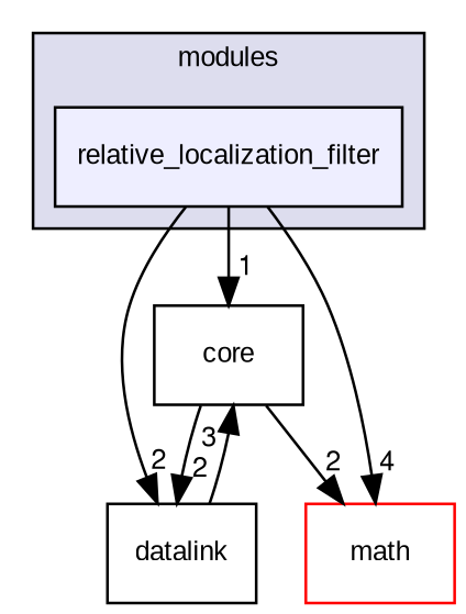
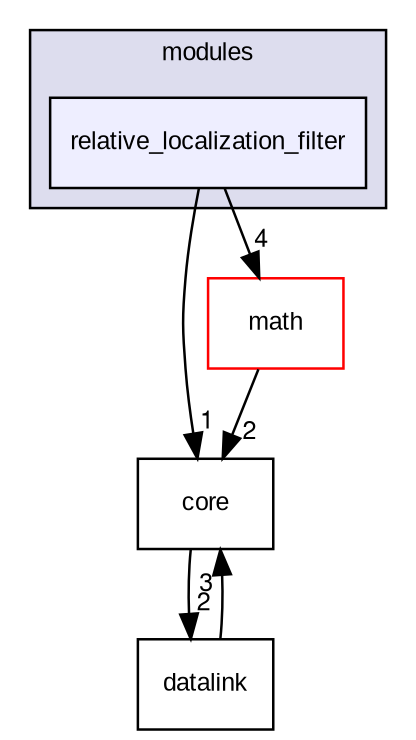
  digraph {
    compound=true
    fontname="Liberation Sans"
    node [fillcolor=white fontname="Liberation Sans" fontsize=10 shape=box style=filled]
    edge [fontname="Liberation Sans" headlabel=2 labeldistance=1.5 labelfontname=FreeSans labelfontsize=10]
    n1 [fillcolor="#eeeeff" label=relative_localization_filter pencolor=black]
    n2 [label=core fillcolor="" style=""]
    n3 [color=black label=datalink]
    n4 [color=red label=math]
    subgraph cluster_1 {
      bgcolor="#ddddee"
      fontsize=10
      label=modules
      pencolor=black
      n1
    }
    n1 -> n2 [headlabel=1]
-   n1 -> n3
    n1 -> n4 [headlabel=4]
    n2 -> n3
-   n2 -> n4
+   n4 -> n2
    n3 -> n2 [headlabel=3]
  }
